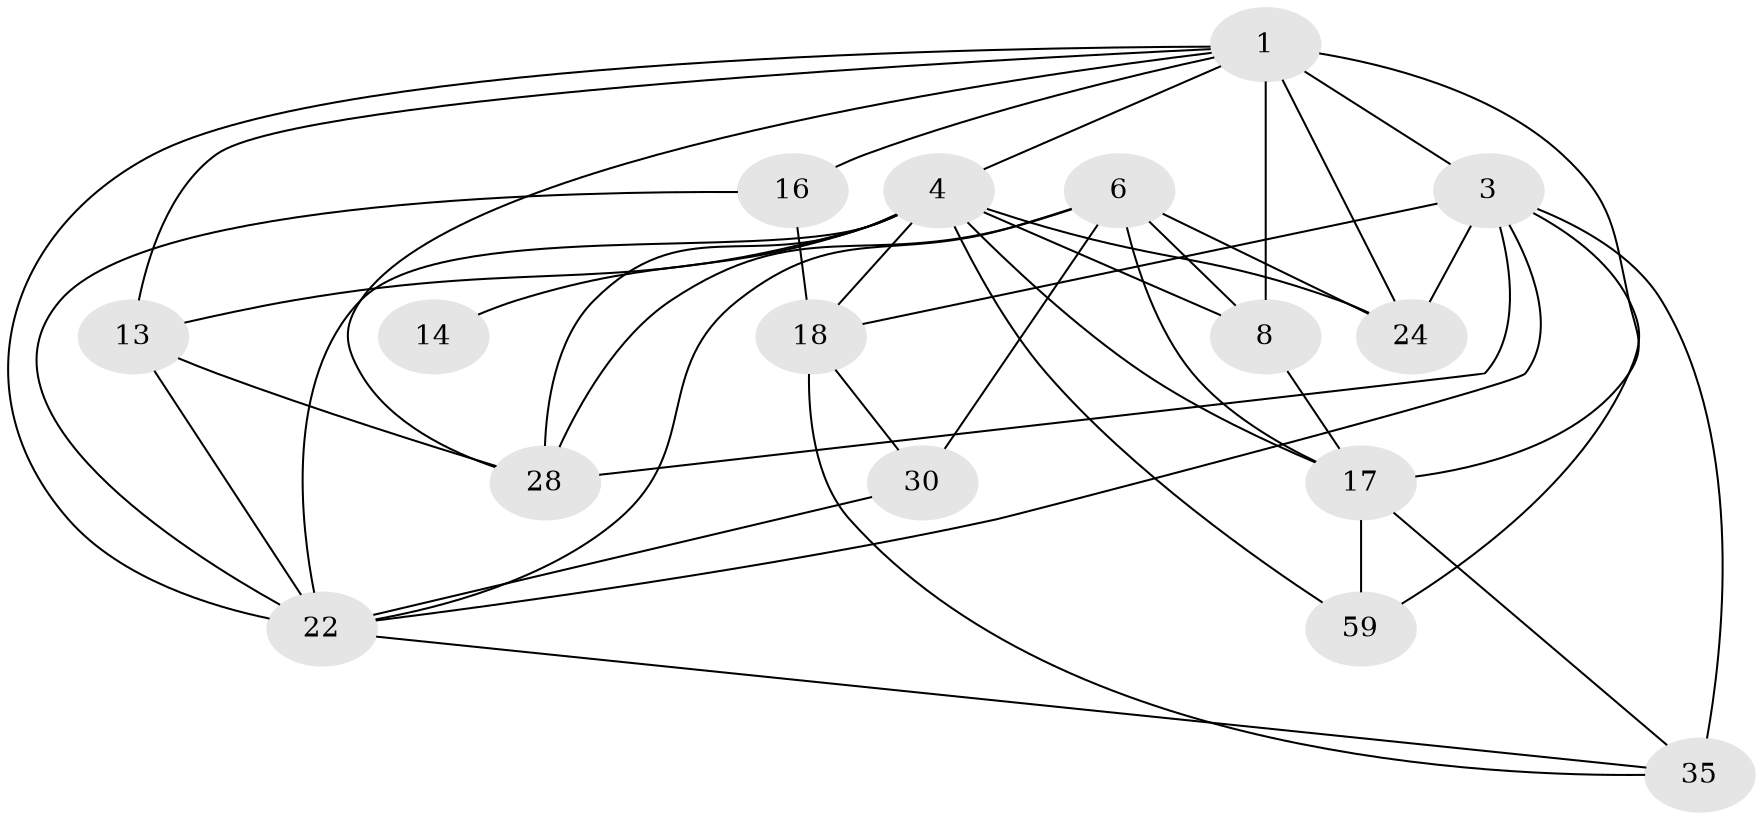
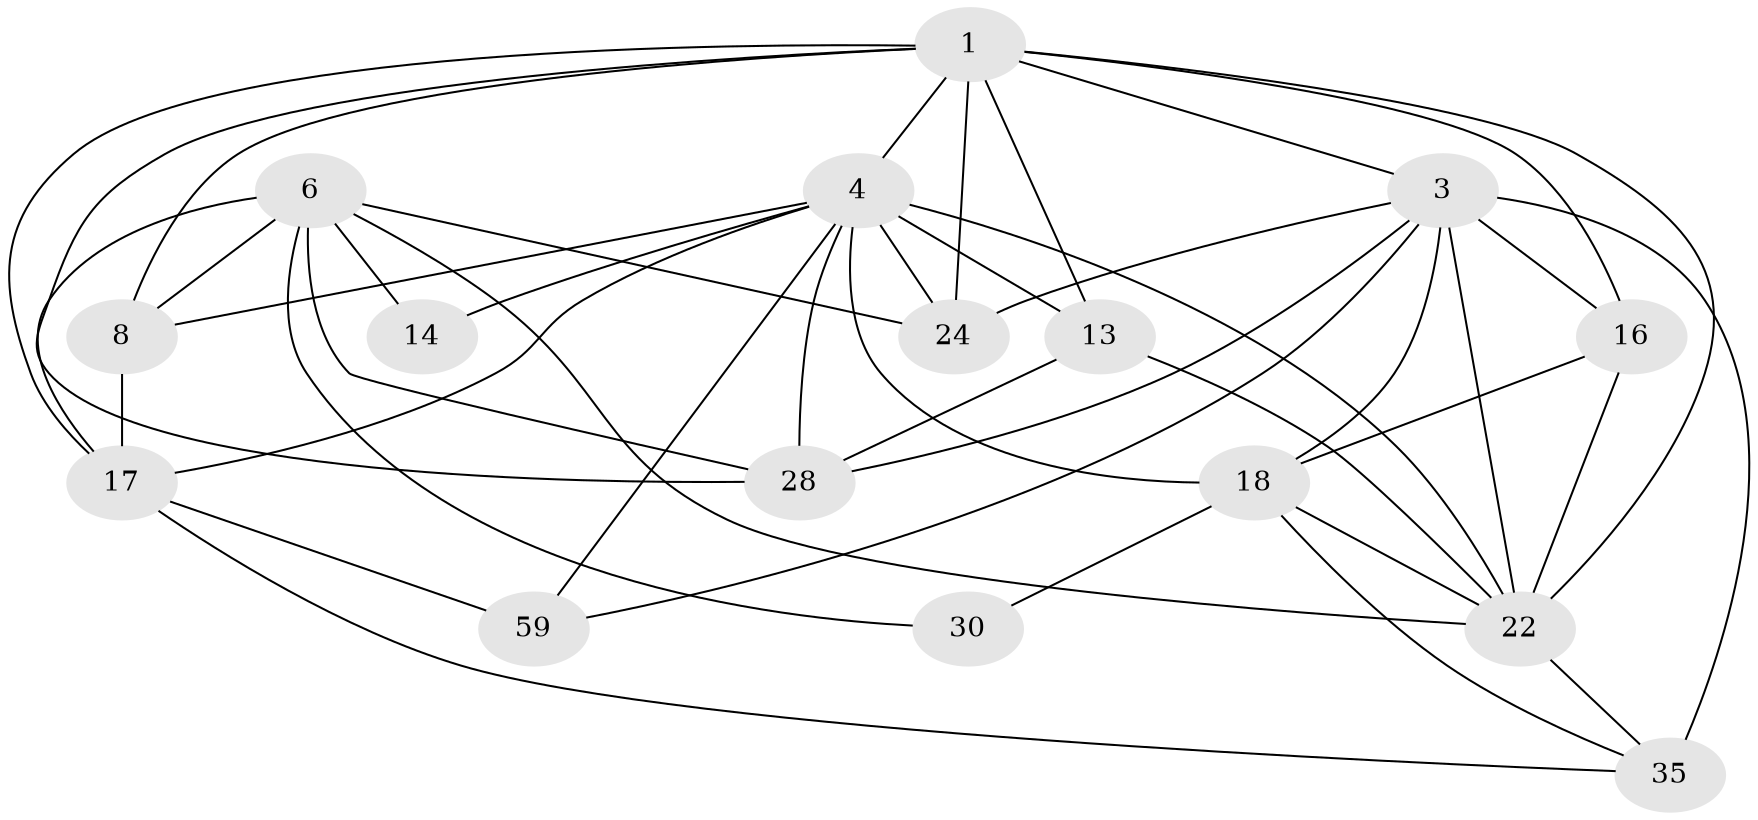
  graph {
    node [color=gray90 style=filled]
    1 [super="+2"]
    3 [super="+48+12"]
    4 [super="+7+39+23+11"]
    8 [super="+26"]
    13 [super="+31"]
    16 [super="+20"]
    17 [super="+43"]
    22 [super="+41+38+27"]
    24 [super="+25+34"]
    28 [super="+46"]
    18 [super="+40+29+37"]
    35
    n13 [label=59]
    14
    6 [super="+15+9+42+21"]
    30
    1 -- 3 [weight=4]
    1 -- 4 [weight=3]
    1 -- 8 [weight=2]
    1 -- 13
    1 -- 16
    1 -- 17 [weight=2]
    1 -- 22 [weight=2]
    1 -- 24
    1 -- 28
+   3 -- 16 [weight=3]
    3 -- 22
    3 -- 24
    3 -- 28
    3 -- 18
    3 -- 35 [weight=3]
    3 -- n13
    4 -- 8
    4 -- 13 [weight=2]
    4 -- 17
    4 -- 22
    4 -- 24
    4 -- 28
    4 -- 18
    4 -- n13
    4 -- 14
    8 -- 17
    13 -- 22
    13 -- 28
    16 -- 22
    16 -- 18
    17 -- 35
    17 -- n13
    22 -- 35
-   30 -- 22
+   18 -- 22
    18 -- 35
    18 -- 30
    6 -- 8
    6 -- 17
    6 -- 22
    6 -- 24
    6 -- 28
+   6 -- 14
    6 -- 30
  }
